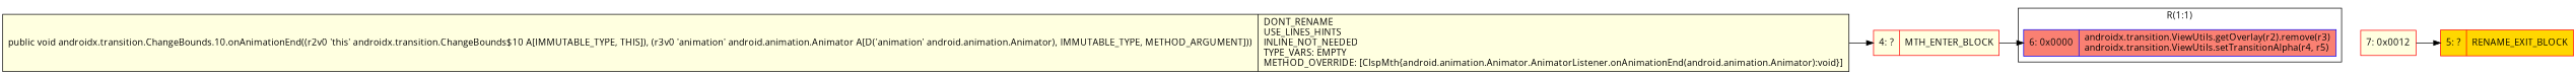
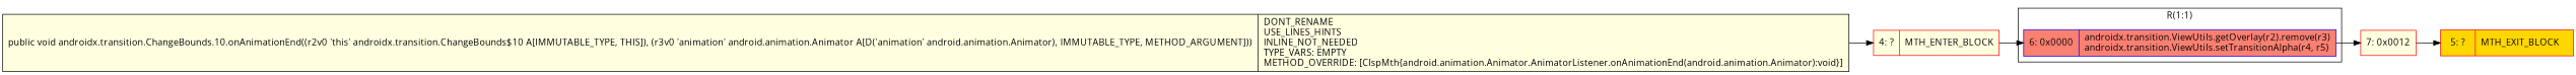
  digraph {
    fontname="Open Sans"
    rankdir=LR
    node [color=red fillcolor=lightyellow fontname="Open Sans" shape=record style=filled]
    edge [fontname="Open Sans"]
    n1 [color=blue fillcolor=salmon label="{6\:\ 0x0000|androidx.transition.ViewUtils.getOverlay(r2).remove(r3)\landroidx.transition.ViewUtils.setTransitionAlpha(r4, r5)\l}"]
    n2 [label="{7\:\ 0x0012}"]
-   n3 [fillcolor=gold label="{5\:\ ?|RENAME_EXIT_BLOCK\l}"]
+   n3 [fillcolor=gold label="{5\:\ ?|MTH_EXIT_BLOCK\l}"]
    n4 [label="{4\:\ ?|MTH_ENTER_BLOCK\l}"]
    n5 [label="{public void androidx.transition.ChangeBounds.10.onAnimationEnd((r2v0 'this' androidx.transition.ChangeBounds$10 A[IMMUTABLE_TYPE, THIS]), (r3v0 'animation' android.animation.Animator A[D('animation' android.animation.Animator), IMMUTABLE_TYPE, METHOD_ARGUMENT]))  | DONT_RENAME\lUSE_LINES_HINTS\lINLINE_NOT_NEEDED\lTYPE_VARS: EMPTY\lMETHOD_OVERRIDE: [ClspMth\{android.animation.Animator.AnimatorListener.onAnimationEnd(android.animation.Animator):void\}]\l}" color=""]
    subgraph cluster_1 {
      label="R(1:1)"
      n1
    }
+   n1 -> n2
    n2 -> n3
    n4 -> n1
    n5 -> n4
  }
